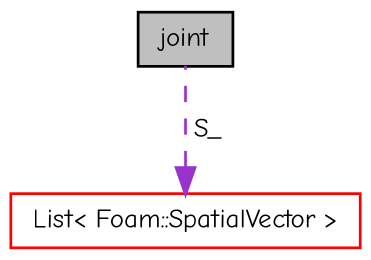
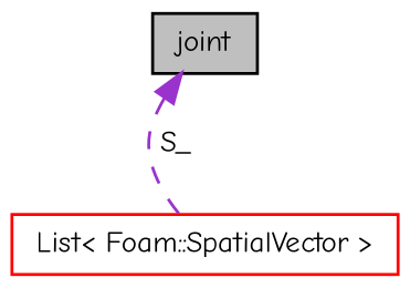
  digraph {
    fontname="Comic Neue"
    node [fontname="Comic Neue" fontsize=10 shape=record]
    n1 [color=black fillcolor=grey75 fontcolor=black height=0.2 label=joint style=filled width=0.4]
    n2 [color=red height=0.2 label="List\< Foam::SpatialVector \>" width=0.4]
-   n2 -> n1 [color=darkorchid3 dir=back fontname="Comic Neue" fontsize=10 label=" S_" labelfontname=Helvetica labelfontsize=10 style=dashed]
+   n1 -> n2 [color=darkorchid3 dir=back fontname="Comic Neue" fontsize=10 label=" S_" labelfontname=Helvetica labelfontsize=10 style=dashed]
  }
